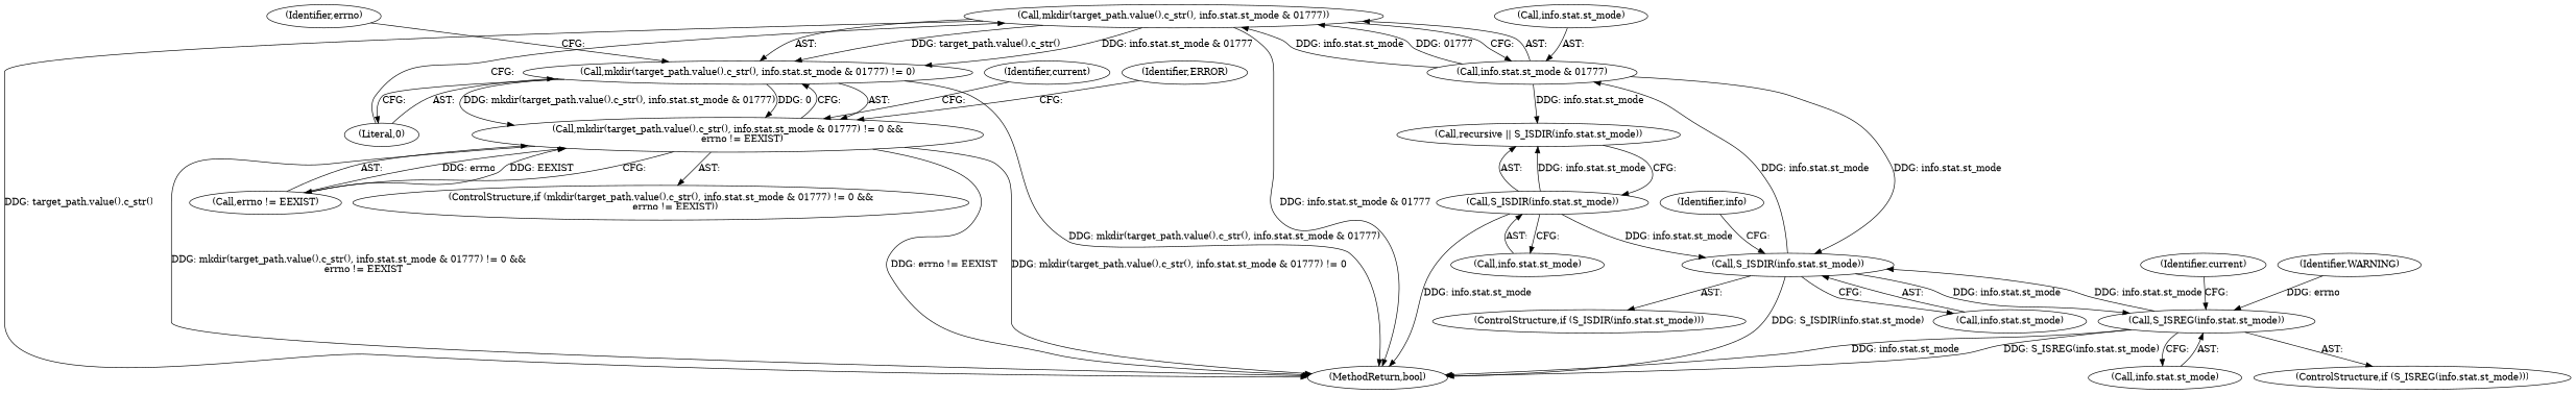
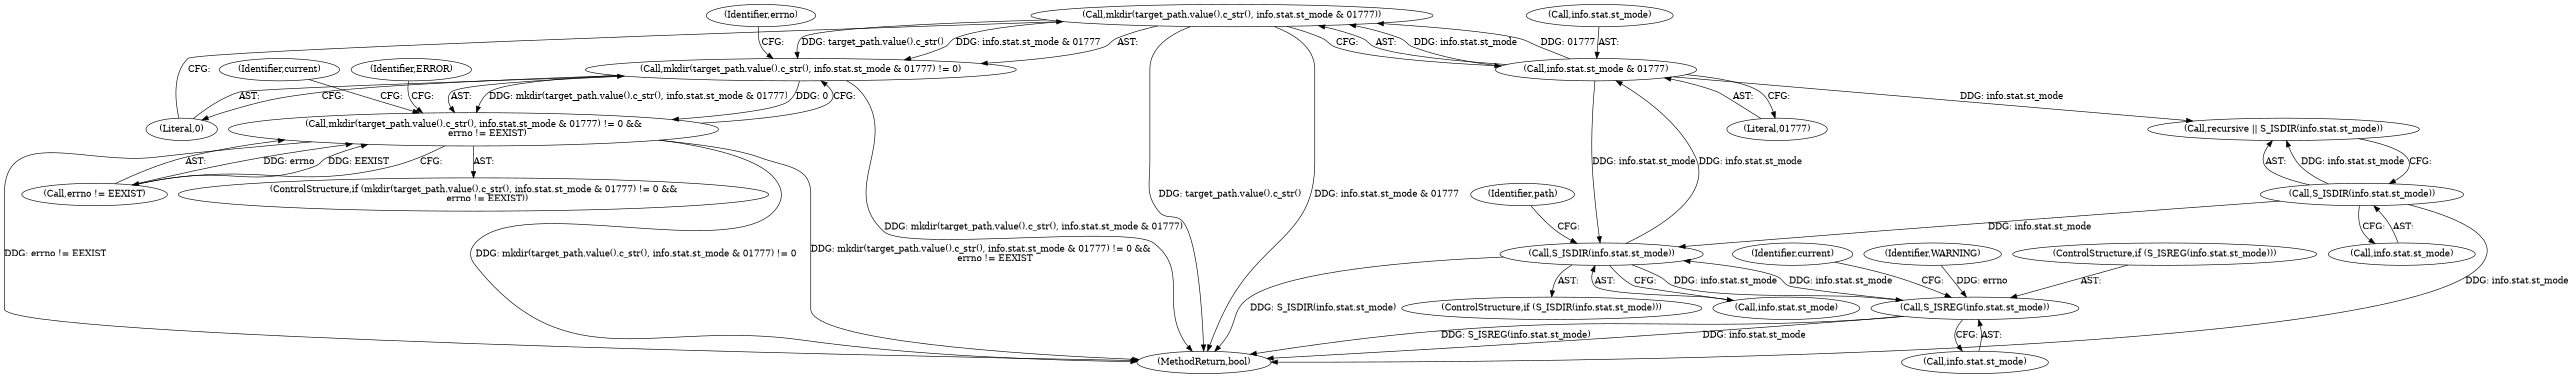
  digraph {
    n1 [label="(Call,mkdir(target_path.value().c_str(), info.stat.st_mode & 01777))"]
    n2 [label="(Call,info.stat.st_mode & 01777)"]
    n3 [label="(Call,mkdir(target_path.value().c_str(), info.stat.st_mode & 01777) != 0)"]
    n4 [label="(MethodReturn,bool)"]
    n5 [label="(Call,S_ISDIR(info.stat.st_mode))"]
+   n6 [label="(Literal,01777)"]
    n7 [label="(Call,recursive || S_ISDIR(info.stat.st_mode))"]
    n8 [label="(Call,mkdir(target_path.value().c_str(), info.stat.st_mode & 01777) != 0 &&\n          errno != EEXIST)"]
    n9 [label="(Literal,0)"]
    n10 [label="(Call,S_ISREG(info.stat.st_mode))"]
    n11 [label="(Call,info.stat.st_mode)"]
    n12 [label="(ControlStructure,if (S_ISDIR(info.stat.st_mode)))"]
    n13 [label="(Call,info.stat.st_mode)"]
    n14 [label="(ControlStructure,if (S_ISREG(info.stat.st_mode)))"]
    n15 [label="(Call,S_ISDIR(info.stat.st_mode))"]
    n16 [label="(Call,info.stat.st_mode)"]
    n17 [label="(Call,errno != EEXIST)"]
    n18 [label="(ControlStructure,if (mkdir(target_path.value().c_str(), info.stat.st_mode & 01777) != 0 &&\n          errno != EEXIST))"]
    n19 [label="(Call,info.stat.st_mode)"]
-   n20 [label="(Identifier,info)"]
+   n20 [label="(Identifier,path)"]
    n21 [label="(Identifier,current)"]
    n22 [label="(Identifier,WARNING)"]
    n23 [label="(Identifier,current)"]
    n24 [label="(Identifier,ERROR)"]
    n25 [label="(Identifier,errno)"]
    n1 -> n2 [label="CFG: "]
    n1 -> n3 [label="AST: "]
    n1 -> n3 [label="DDG: target_path.value().c_str()"]
    n1 -> n3 [label="DDG: info.stat.st_mode & 01777"]
    n1 -> n4 [label="DDG: target_path.value().c_str()"]
    n1 -> n4 [label="DDG: info.stat.st_mode & 01777"]
    n2 -> n1 [label="AST: "]
    n2 -> n1 [label="DDG: info.stat.st_mode"]
    n2 -> n1 [label="DDG: 01777"]
    n2 -> n5 [label="DDG: info.stat.st_mode"]
+   n2 -> n6 [label="CFG: "]
    n2 -> n7 [label="DDG: info.stat.st_mode"]
    n3 -> n4 [label="DDG: mkdir(target_path.value().c_str(), info.stat.st_mode & 01777)"]
    n3 -> n8 [label="AST: "]
    n3 -> n8 [label="DDG: mkdir(target_path.value().c_str(), info.stat.st_mode & 01777)"]
    n3 -> n8 [label="DDG: 0"]
    n3 -> n9 [label="CFG: "]
    n5 -> n2 [label="DDG: info.stat.st_mode"]
    n5 -> n4 [label="DDG: S_ISDIR(info.stat.st_mode)"]
    n5 -> n10 [label="DDG: info.stat.st_mode"]
    n5 -> n11 [label="CFG: "]
    n5 -> n12 [label="AST: "]
+   n6 -> n2 [label="AST: "]
    n7 -> n15 [label="CFG: "]
    n8 -> n3 [label="CFG: "]
    n8 -> n4 [label="DDG: mkdir(target_path.value().c_str(), info.stat.st_mode & 01777) != 0"]
    n8 -> n4 [label="DDG: mkdir(target_path.value().c_str(), info.stat.st_mode & 01777) != 0 &&\n          errno != EEXIST"]
    n8 -> n4 [label="DDG: errno != EEXIST"]
    n8 -> n17 [label="CFG: "]
    n8 -> n18 [label="AST: "]
    n9 -> n1 [label="CFG: "]
    n9 -> n3 [label="AST: "]
    n10 -> n4 [label="DDG: info.stat.st_mode"]
    n10 -> n4 [label="DDG: S_ISREG(info.stat.st_mode)"]
    n10 -> n5 [label="DDG: info.stat.st_mode"]
    n10 -> n13 [label="CFG: "]
-   n10 -> n14 [label="AST: "]
+   n14 -> n10 [label="AST: "]
    n11 -> n5 [label="AST: "]
    n13 -> n10 [label="AST: "]
    n15 -> n4 [label="DDG: info.stat.st_mode"]
    n15 -> n5 [label="DDG: info.stat.st_mode"]
    n15 -> n7 [label="AST: "]
    n15 -> n7 [label="DDG: info.stat.st_mode"]
    n15 -> n16 [label="CFG: "]
    n16 -> n15 [label="AST: "]
    n17 -> n8 [label="AST: "]
    n17 -> n8 [label="DDG: errno"]
    n17 -> n8 [label="DDG: EEXIST"]
    n19 -> n2 [label="AST: "]
    n20 -> n5 [label="CFG: "]
    n21 -> n10 [label="CFG: "]
    n22 -> n10 [label="DDG: errno"]
    n23 -> n8 [label="CFG: "]
    n24 -> n8 [label="CFG: "]
    n25 -> n3 [label="CFG: "]
  }
